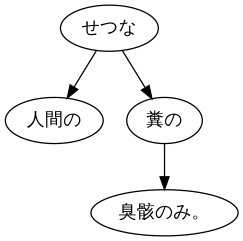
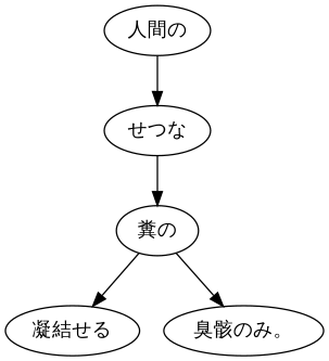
  digraph {
    n1 [label="人間の"]
    n2 [label="せつな"]
    n3 [label="糞の"]
+   n4 [label="凝結せる"]
    n5 [label="臭骸のみ。"]
-   n2 -> n1
+   n1 -> n2
    n2 -> n3
+   n3 -> n4
    n3 -> n5
  }
